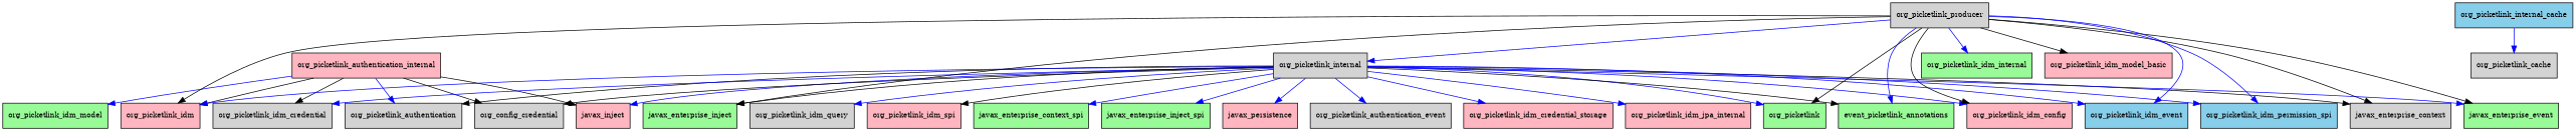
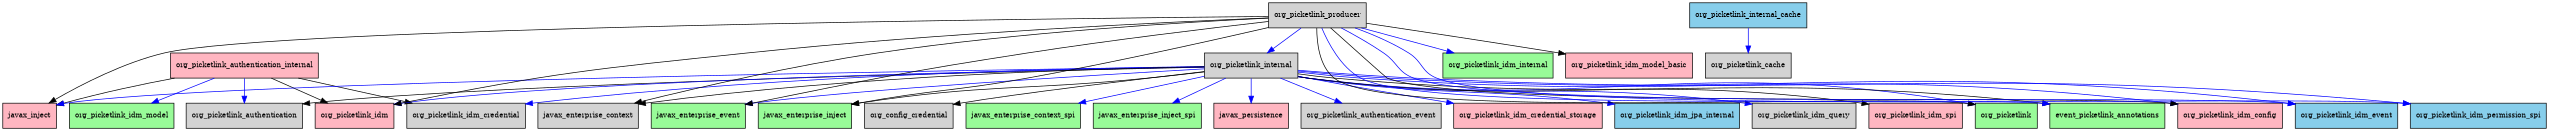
  digraph {
    node [fillcolor=lightgrey fontsize=10.0 shape=box style=filled]
    edge [color=blue]
    org_picketlink_authentication_internal [fillcolor=lightpink]
    javax_inject [fillcolor=lightpink]
    org_picketlink_authentication
    n4 [label=org_config_credential]
    org_picketlink_idm [fillcolor=lightpink]
    org_picketlink_idm_credential
    org_picketlink_idm_model [fillcolor=palegreen]
    org_picketlink_internal
    javax_enterprise_context
    javax_enterprise_context_spi [fillcolor=palegreen]
    javax_enterprise_event [fillcolor=palegreen]
    javax_enterprise_inject [fillcolor=palegreen]
    javax_enterprise_inject_spi [fillcolor=palegreen]
    javax_persistence [fillcolor=lightpink]
    org_picketlink [fillcolor=palegreen]
    n16 [fillcolor=palegreen label=event_picketlink_annotations]
    org_picketlink_authentication_event
    org_picketlink_idm_config [fillcolor=lightpink]
    org_picketlink_idm_credential_storage [fillcolor=lightpink]
    org_picketlink_idm_event [fillcolor=skyblue]
-   org_picketlink_idm_jpa_internal [fillcolor=lightpink]
+   org_picketlink_idm_jpa_internal [fillcolor=skyblue]
    org_picketlink_idm_permission_spi [fillcolor=skyblue]
    org_picketlink_idm_query
    org_picketlink_idm_spi [fillcolor=lightpink]
    org_picketlink_internal_cache [fillcolor=skyblue]
    org_picketlink_cache
    org_picketlink_producer
    org_picketlink_idm_internal [fillcolor=palegreen]
    org_picketlink_idm_model_basic [fillcolor=lightpink]
    org_picketlink_authentication_internal -> javax_inject [color=black]
    org_picketlink_authentication_internal -> org_picketlink_authentication
-   org_picketlink_authentication_internal -> n4 [color=black]
    org_picketlink_authentication_internal -> org_picketlink_idm [color=black]
    org_picketlink_authentication_internal -> org_picketlink_idm_credential [color=black]
    org_picketlink_authentication_internal -> org_picketlink_idm_model
    org_picketlink_internal -> javax_inject
    org_picketlink_internal -> org_picketlink_authentication [color=black]
    org_picketlink_internal -> n4 [color=black]
    org_picketlink_internal -> org_picketlink_idm
    org_picketlink_internal -> org_picketlink_idm_credential
    org_picketlink_internal -> javax_enterprise_context [color=black]
    org_picketlink_internal -> javax_enterprise_context_spi
    org_picketlink_internal -> javax_enterprise_event
    org_picketlink_internal -> javax_enterprise_inject [color=black]
    org_picketlink_internal -> javax_enterprise_inject_spi
    org_picketlink_internal -> javax_persistence
    org_picketlink_internal -> org_picketlink
    org_picketlink_internal -> n16 [color=black]
    org_picketlink_internal -> org_picketlink_authentication_event
    org_picketlink_internal -> org_picketlink_idm_config
    org_picketlink_internal -> org_picketlink_idm_credential_storage
    org_picketlink_internal -> org_picketlink_idm_event
    org_picketlink_internal -> org_picketlink_idm_jpa_internal
    org_picketlink_internal -> org_picketlink_idm_permission_spi
    org_picketlink_internal -> org_picketlink_idm_query
    org_picketlink_internal -> org_picketlink_idm_spi [color=black]
    org_picketlink_internal_cache -> org_picketlink_cache
+   org_picketlink_producer -> javax_inject [color=black]
    org_picketlink_producer -> org_picketlink_idm [color=black]
    org_picketlink_producer -> org_picketlink_internal
    org_picketlink_producer -> javax_enterprise_context [color=black]
    org_picketlink_producer -> javax_enterprise_event [color=black]
    org_picketlink_producer -> javax_enterprise_inject [color=black]
    org_picketlink_producer -> org_picketlink [color=black]
    org_picketlink_producer -> n16
    org_picketlink_producer -> org_picketlink_idm_config [color=black]
    org_picketlink_producer -> org_picketlink_idm_event
    org_picketlink_producer -> org_picketlink_idm_permission_spi
    org_picketlink_producer -> org_picketlink_idm_internal
    org_picketlink_producer -> org_picketlink_idm_model_basic [color=black]
  }
